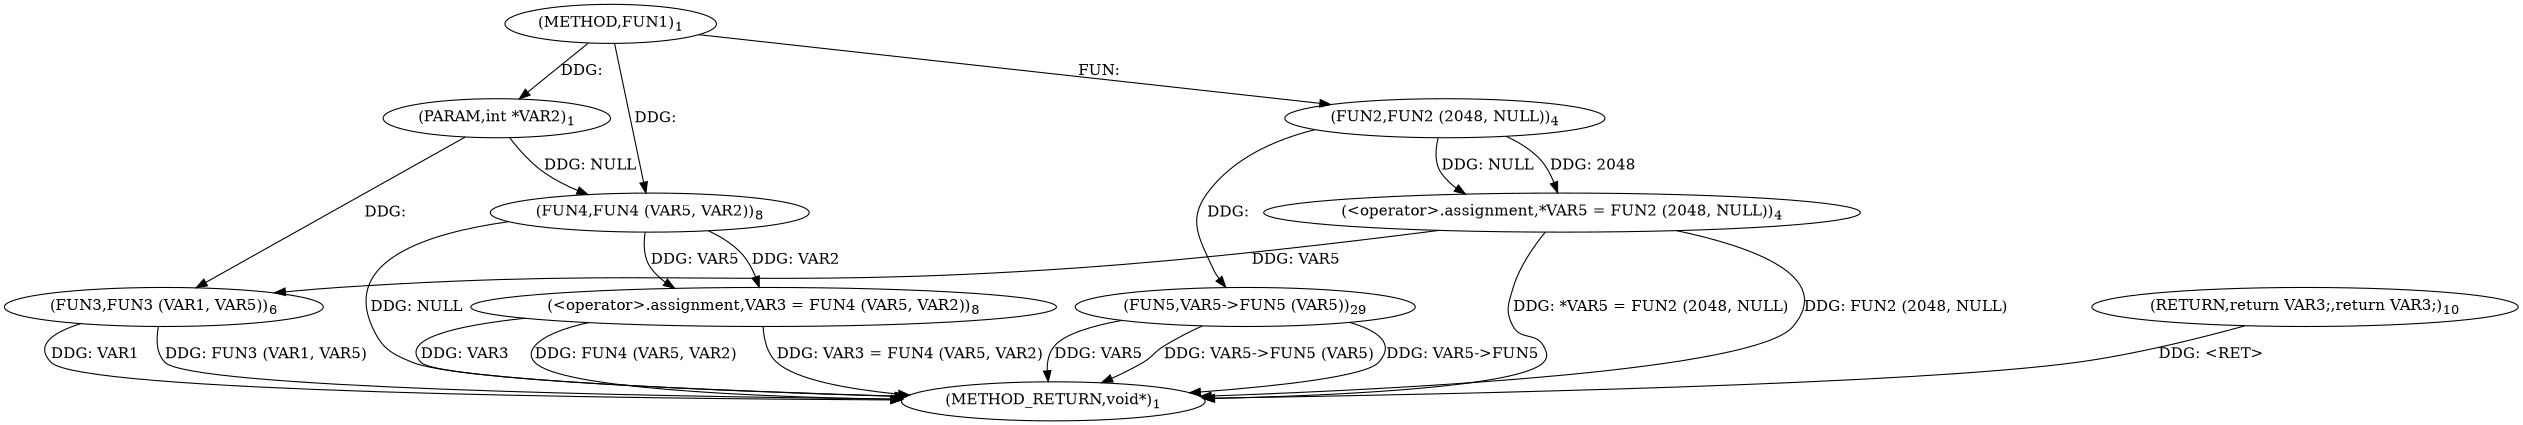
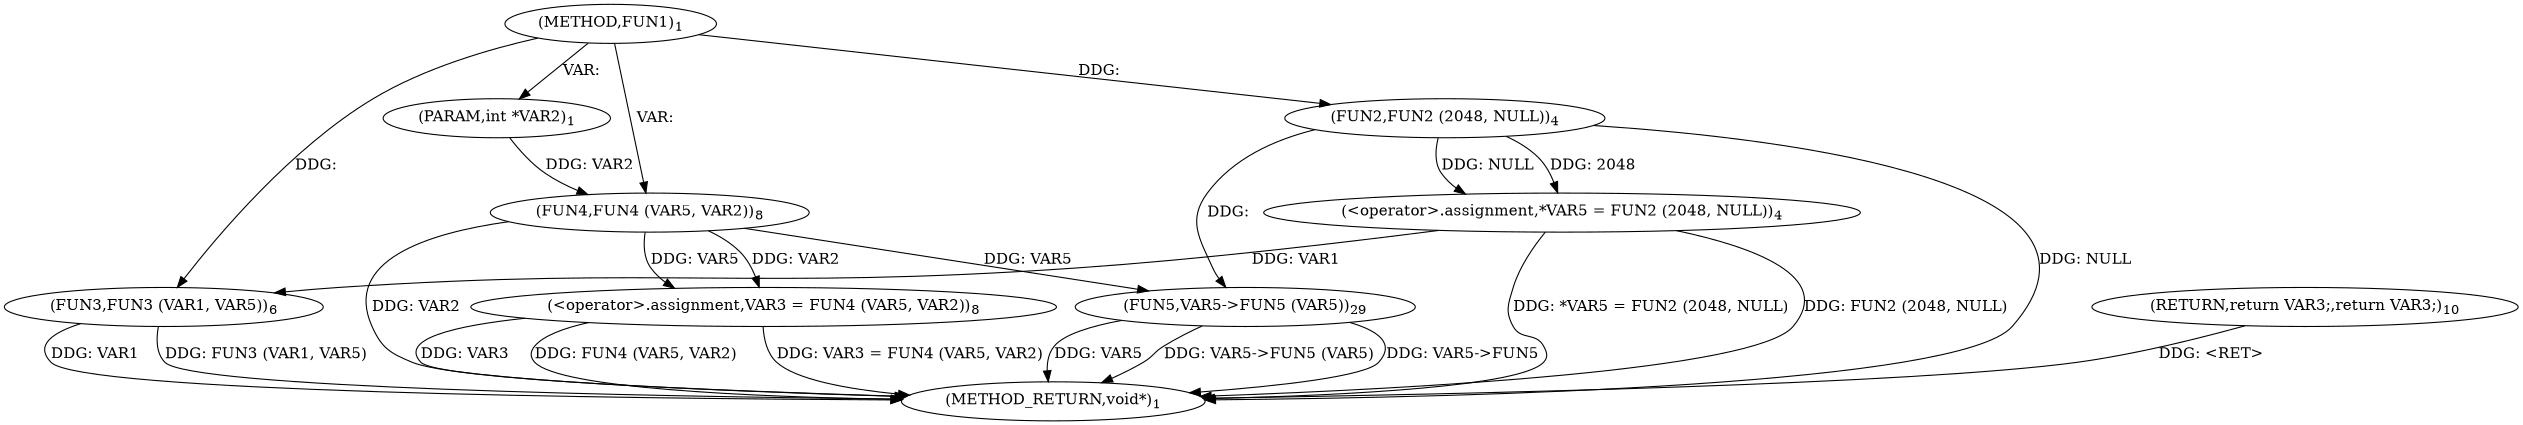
  digraph {
    n1 [label=<(METHOD,FUN1)<SUB>1</SUB>>]
    n2 [label=<(PARAM,int *VAR2)<SUB>1</SUB>>]
    n3 [label=<(FUN3,FUN3 (VAR1, VAR5))<SUB>6</SUB>>]
    n4 [label=<(FUN2,FUN2 (2048, NULL))<SUB>4</SUB>>]
    n5 [label=<(FUN4,FUN4 (VAR5, VAR2))<SUB>8</SUB>>]
    n6 [label=<(METHOD_RETURN,void*)<SUB>1</SUB>>]
    n7 [label=<(FUN5,VAR5-&gt;FUN5 (VAR5))<SUB>29</SUB>>]
    n8 [label=<(&lt;operator&gt;.assignment,*VAR5 = FUN2 (2048, NULL))<SUB>4</SUB>>]
    n9 [label=<(&lt;operator&gt;.assignment,VAR3 = FUN4 (VAR5, VAR2))<SUB>8</SUB>>]
    n10 [label=<(RETURN,return VAR3;,return VAR3;)<SUB>10</SUB>>]
-   n1 -> n2 [label="DDG: "]
-   n2 -> n3 [label="DDG: "]
-   n1 -> n4 [label="FUN: "]
-   n1 -> n5 [label="DDG: "]
-   n2 -> n5 [label="DDG: NULL"]
+   n1 -> n2 [label="VAR: "]
+   n1 -> n3 [label="DDG: "]
+   n1 -> n4 [label="DDG: "]
+   n1 -> n5 [label="VAR: "]
+   n2 -> n5 [label="DDG: VAR2"]
    n3 -> n6 [label="DDG: VAR1"]
    n3 -> n6 [label="DDG: FUN3 (VAR1, VAR5)"]
+   n4 -> n6 [label="DDG: NULL"]
    n4 -> n7 [label="DDG: "]
    n4 -> n8 [label="DDG: 2048"]
    n4 -> n8 [label="DDG: NULL"]
-   n5 -> n6 [label="DDG: NULL"]
+   n5 -> n6 [label="DDG: VAR2"]
+   n5 -> n7 [label="DDG: VAR5"]
    n5 -> n9 [label="DDG: VAR5"]
    n5 -> n9 [label="DDG: VAR2"]
    n7 -> n6 [label="DDG: VAR5-&gt;FUN5"]
    n7 -> n6 [label="DDG: VAR5"]
    n7 -> n6 [label="DDG: VAR5-&gt;FUN5 (VAR5)"]
-   n8 -> n3 [label="DDG: VAR5"]
+   n8 -> n3 [label="DDG: VAR1"]
    n8 -> n6 [label="DDG: FUN2 (2048, NULL)"]
    n8 -> n6 [label="DDG: *VAR5 = FUN2 (2048, NULL)"]
    n9 -> n6 [label="DDG: VAR3"]
    n9 -> n6 [label="DDG: FUN4 (VAR5, VAR2)"]
    n9 -> n6 [label="DDG: VAR3 = FUN4 (VAR5, VAR2)"]
    n10 -> n6 [label="DDG: &lt;RET&gt;"]
  }
